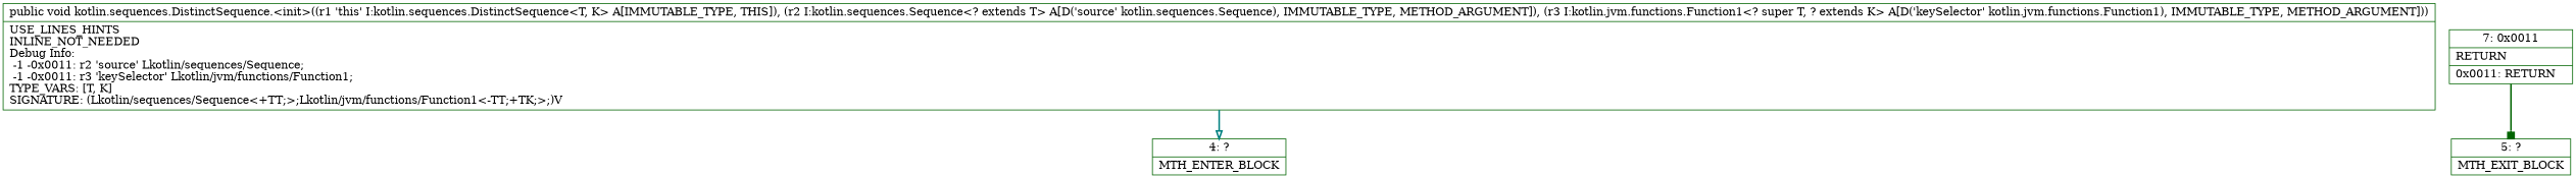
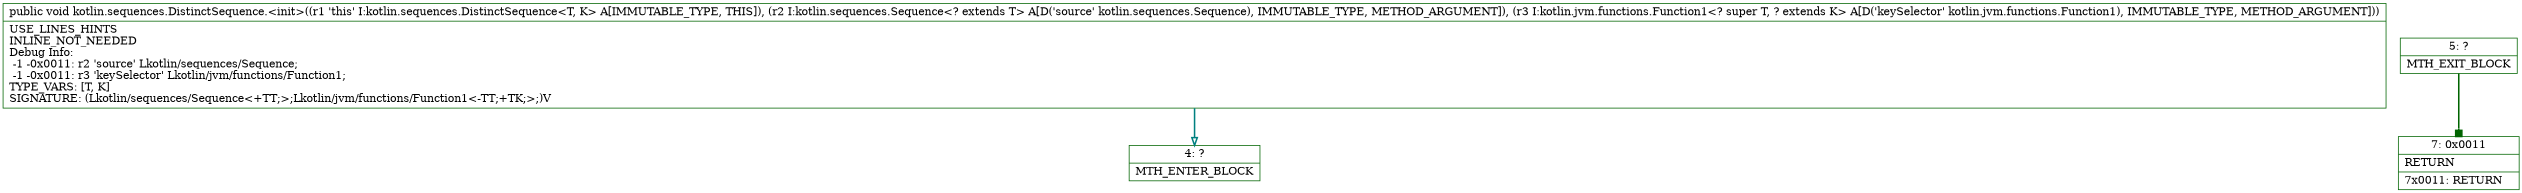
  digraph {
    node [color=darkgreen shape=record]
    edge [style=bold]
    n1 [label="{4\:\ ?|MTH_ENTER_BLOCK\l}"]
-   n2 [label="{7\:\ 0x0011|RETURN\l|0x0011: RETURN   \l}"]
+   n2 [label="{7\:\ 0x0011|RETURN\l|7x0011: RETURN   \l}"]
    n3 [label="{5\:\ ?|MTH_EXIT_BLOCK\l}"]
    n4 [label="{public void kotlin.sequences.DistinctSequence.\<init\>((r1 'this' I:kotlin.sequences.DistinctSequence\<T, K\> A[IMMUTABLE_TYPE, THIS]), (r2 I:kotlin.sequences.Sequence\<? extends T\> A[D('source' kotlin.sequences.Sequence), IMMUTABLE_TYPE, METHOD_ARGUMENT]), (r3 I:kotlin.jvm.functions.Function1\<? super T, ? extends K\> A[D('keySelector' kotlin.jvm.functions.Function1), IMMUTABLE_TYPE, METHOD_ARGUMENT]))  | USE_LINES_HINTS\lINLINE_NOT_NEEDED\lDebug Info:\l  \-1 \-0x0011: r2 'source' Lkotlin\/sequences\/Sequence;\l  \-1 \-0x0011: r3 'keySelector' Lkotlin\/jvm\/functions\/Function1;\lTYPE_VARS: [T, K]\lSIGNATURE: (Lkotlin\/sequences\/Sequence\<+TT;\>;Lkotlin\/jvm\/functions\/Function1\<\-TT;+TK;\>;)V\l}"]
-   n2 -> n3 [arrowhead=box color=darkgreen]
+   n3 -> n2 [arrowhead=box color=darkgreen]
    n4 -> n1 [arrowhead=onormal color=teal]
  }
